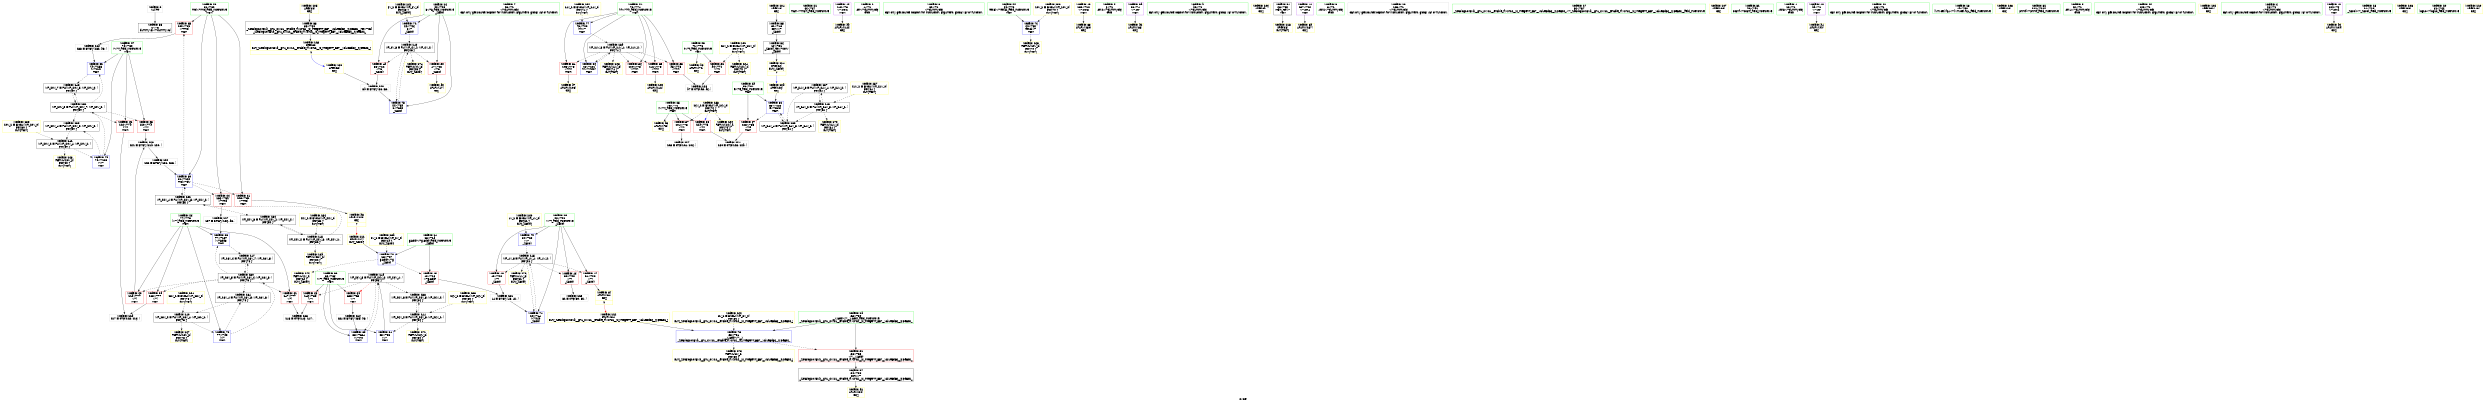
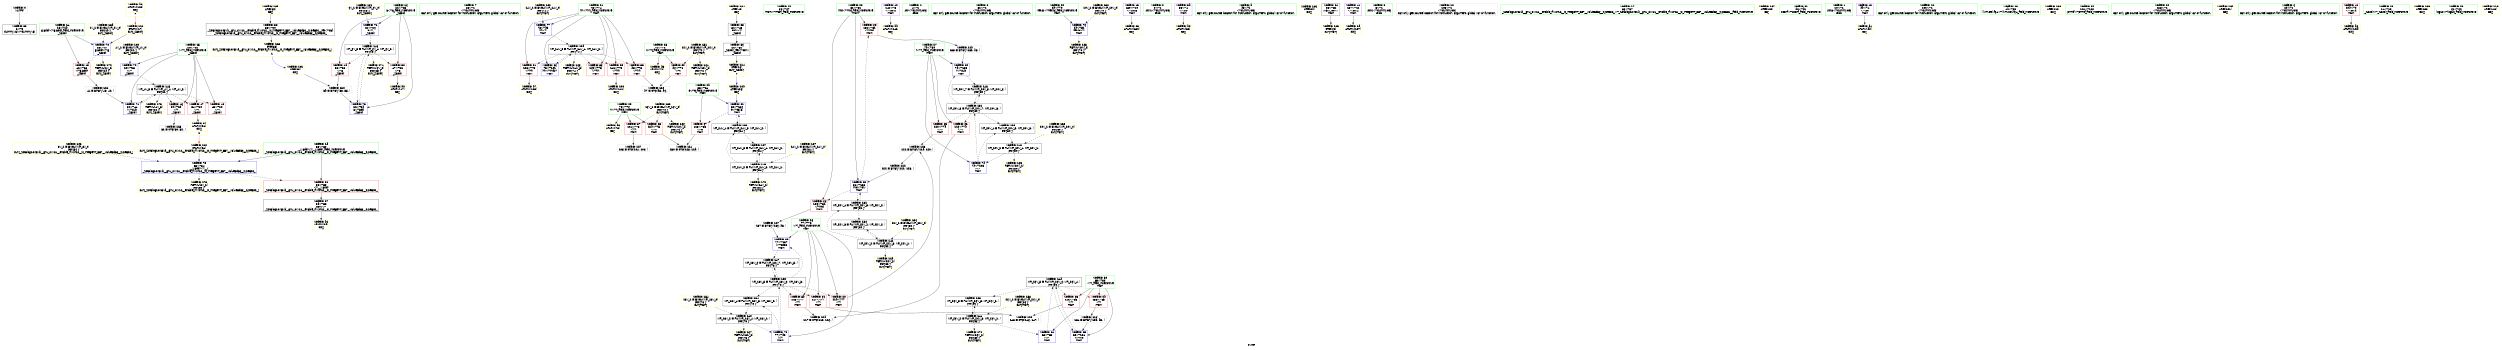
  digraph {
    fontname="DejaVu Sans"
    label=SVFG
    node [color=yellow fontname="DejaVu Sans" shape=record]
    edge [fontname="DejaVu Sans" style=solid]
    n1 [color=grey label="{NodeID: 0\nNullPtr}"]
    n2 [color=black label="{NodeID: 33\n2\<--3\ndummyVal\<--dummyVal\n}"]
    n3 [label="{NodeID: 173\nRETMU(4V_3)\npts\{21 \}\nFun[_Z3soli]}" style=double]
    n4 [label="{NodeID: 90\nAPARM(47)\nCS[]}" style=double]
    n5 [color=green label="{NodeID: 7\n28\<--1\n\<--dummyObj\nCan only get source location for instruction, argument, global var or function.}"]
    n6 [label="{NodeID: 97\nAPARM(108)\nCS[]}" style=double]
    n7 [color=green label="{NodeID: 14\n18\<--19\ng.addr\<--g.addr_field_insensitive\n_Z3soli\n}"]
    n8 [color=red label="{NodeID: 45\n42\<--18\n\<--g.addr\n_Z3soli\n}"]
    n9 [color=blue label="{NodeID: 70\n18\<--17\ng.addr\<--g\n_Z3soli\n}"]
    n10 [color=grey label="{NodeID: 121\n44 = Binary(43, 42, )\n}"]
    n11 [label="{NodeID: 172\nRETMU(2V_2)\npts\{19 \}\nFun[_Z3soli]}" style=double]
    n12 [color=blue label="{NodeID: 74\n20\<--44\ni\<--sub\n_Z3soli\n}"]
    n13 [label="{NodeID: 104\nARet(48)\nCS[]}" style=double]
    n14 [color=black label="{NodeID: 35\n51\<--48\nconv\<--\n_Z3soli\n}"]
    n15 [color=black label="{NodeID: 36\n16\<--51\n_Z3soli_ret\<--conv\n_Z3soli\n}"]
    n16 [label="{NodeID: 114\nFRet(16)\nFun[_Z3soli]|{<s0>7}}" style=double]
    n17 [color=green label="{NodeID: 21\n66\<--67\nmain\<--main_field_insensitive\n}"]
    n18 [label="{NodeID: 111\nFPARM(17)\nFun[_Z3soli]}" style=double]
    n19 [color=green label="{NodeID: 28\n81\<--82\nmid\<--mid_field_insensitive\nmain\n}"]
-   n20 [color=red label="{NodeID: 64\n125\<--81\n\<--mid\nmain\n}"]
    n21 [color=red label="{NodeID: 65\n132\<--81\n\<--mid\nmain\n}"]
    n22 [color=red label="{NodeID: 66\n136\<--81\n\<--mid\nmain\n}"]
    n23 [color=blue label="{NodeID: 80\n81\<--122\nmid\<--div\nmain\n}"]
    n24 [label="{NodeID: 98\nAPARM(125)\nCS[]|{<s0>7}}" style=double]
    n25 [color=grey label="{NodeID: 119\n133 = Binary(132, 93, )\n}"]
    n26 [color=grey label="{NodeID: 117\n137 = Binary(136, 93, )\n}"]
    n27 [color=black label="{NodeID: 132\nMR_22V_4 = PHI(MR_22V_5, MR_22V_2, )\npts\{82 \}\n}"]
    n28 [color=blue label="{NodeID: 82\n79\<--133\nr\<--sub\nmain\n}"]
    n29 [color=blue label="{NodeID: 83\n77\<--137\nl\<--add8\nmain\n}"]
    n30 [color=black label="{NodeID: 136\nMR_22V_3 = PHI(MR_22V_4, MR_22V_2, )\npts\{82 \}\n}"]
    n31 [color=blue label="{NodeID: 86\n73\<--161\nhh\<--inc17\nmain\n}"]
    n32 [color=black label="{NodeID: 139\nMR_14V_3 = PHI(MR_14V_4, MR_14V_2, )\npts\{74 \}\n}"]
    n33 [color=red label="{NodeID: 53\n95\<--73\n\<--hh\nmain\n}"]
    n34 [color=red label="{NodeID: 54\n108\<--73\n\<--hh\nmain\n}"]
    n35 [color=red label="{NodeID: 55\n141\<--73\n\<--hh\nmain\n}"]
    n36 [color=red label="{NodeID: 56\n160\<--73\n\<--hh\nmain\n}"]
    n37 [label="{NodeID: 165\nRETMU(14V_3)\npts\{74 \}\nFun[main]}" style=double]
    n38 [label="{NodeID: 109\nARet(126)\nCS[]}" style=double]
    n39 [color=grey label="{NodeID: 125\n31 = cmp(30, 32, )\n}"]
    n40 [color=purple label="{NodeID: 42\n142\<--8\n\<--.str.2\nmain\n}"]
    n41 [label="{NodeID: 99\nAPARM(142)\nCS[]}" style=double]
    n42 [color=black label="{NodeID: 142\nMR_22V_2 = PHI(MR_22V_3, MR_22V_1, )\npts\{82 \}\n}"]
    n43 [label="{NodeID: 169\nRETMU(22V_2)\npts\{82 \}\nFun[main]}" style=double]
    n44 [color=red label="{NodeID: 49\n38\<--22\n\<--a\n_Z3soli\n}"]
    n45 [color=grey label="{NodeID: 120\n39 = Binary(38, 35, )\n}"]
    n46 [color=blue label="{NodeID: 73\n22\<--39\na\<--add\n_Z3soli\n}"]
    n47 [color=black label="{NodeID: 146\nMR_6V_3 = PHI(MR_6V_4, MR_6V_2, )\npts\{23 \}\n}"]
    n48 [color=grey label="{NodeID: 126\n97 = cmp(95, 96, )\n}"]
    n49 [label="{NodeID: 100\nAPARM(141)\nCS[]}" style=double]
    n50 [color=red label="{NodeID: 50\n47\<--22\n\<--a\n_Z3soli\n}"]
    n51 [label="{NodeID: 174\nRETMU(6V_3)\npts\{23 \}\nFun[_Z3soli]}" style=double]
    n52 [color=red label="{NodeID: 63\n120\<--79\n\<--r\nmain\n}"]
    n53 [color=grey label="{NodeID: 123\n121 = Binary(119, 120, )\n}"]
    n54 [color=grey label="{NodeID: 122\n122 = Binary(121, 123, )\n}"]
    n55 [label="{NodeID: 153\n16V_1 = ENCHI(MR_16V_0)\npts\{76 \}\nFun[main]}" style=double]
    n56 [color=red label="{NodeID: 57\n104\<--75\n\<--n\nmain\n}"]
    n57 [color=red label="{NodeID: 58\n129\<--75\n\<--n\nmain\n}"]
    n58 [label="{NodeID: 166\nRETMU(16V_1)\npts\{76 \}\nFun[main]}" style=double]
    n59 [color=grey label="{NodeID: 127\n105 = cmp(104, 106, )\n}"]
    n60 [color=grey label="{NodeID: 124\n130 = cmp(128, 129, )\n}"]
    n61 [label="{NodeID: 160\n4V_1 = ENCHI(MR_4V_0)\npts\{21 \}\nFun[_Z3soli]}" style=double]
    n62 [color=blue label="{NodeID: 72\n20\<--28\ni\<--\n_Z3soli\n}"]
    n63 [color=black label="{NodeID: 145\nMR_4V_3 = PHI(MR_4V_4, MR_4V_2, )\npts\{21 \}\n}"]
    n64 [color=red label="{NodeID: 46\n30\<--20\n\<--i\n_Z3soli\n}"]
    n65 [color=red label="{NodeID: 47\n34\<--20\n\<--i\n_Z3soli\n}"]
    n66 [color=red label="{NodeID: 48\n43\<--20\n\<--i\n_Z3soli\n}"]
    n67 [color=blue label="{NodeID: 77\n73\<--93\nhh\<--\nmain\n}"]
    n68 [label="{NodeID: 167\nRETMU(18V_2)\npts\{78 \}\nFun[main]}" style=double]
    n69 [color=blue label="{NodeID: 84\n85\<--32\ni\<--\nmain\n}"]
    n70 [color=black label="{NodeID: 149\nMR_26V_5 = PHI(MR_26V_6, MR_26V_4, )\npts\{86 \}\n}"]
    n71 [color=blue label="{NodeID: 85\n85\<--154\ni\<--inc\nmain\n}"]
    n72 [color=red label="{NodeID: 68\n146\<--85\n\<--i\nmain\n}"]
    n73 [color=red label="{NodeID: 69\n153\<--85\n\<--i\nmain\n}"]
    n74 [color=black label="{NodeID: 138\nMR_26V_3 = PHI(MR_26V_5, MR_26V_2, )\npts\{86 \}\n}"]
    n75 [color=grey label="{NodeID: 128\n148 = cmp(146, 147, )\n}"]
    n76 [color=grey label="{NodeID: 116\n154 = Binary(153, 93, )\n}"]
    n77 [color=black label="{NodeID: 144\nMR_26V_2 = PHI(MR_26V_3, MR_26V_1, )\npts\{86 \}\n}"]
    n78 [color=green label="{NodeID: 1\n4\<--1\n.str\<--dummyObj\nGlob }"]
    n79 [label="{NodeID: 91\nAPARM(59)\nCS[]}" style=double]
    n80 [color=green label="{NodeID: 8\n32\<--1\n\<--dummyObj\nCan only get source location for instruction, argument, global var or function.}"]
    n81 [color=green label="{NodeID: 15\n20\<--21\ni\<--i_field_insensitive\n_Z3soli\n}"]
    n82 [label="{NodeID: 87\nAPARM(34)\nCS[]|{<s0>1}}" style=double]
    n83 [label="{NodeID: 112\nFPARM(54)\nFun[_ZSt5log10IiEN9__gnu_cxx11__enable_ifIXsr12__is_integerIT_EE7__valueEdE6__typeES2_]}" style=double]
    n84 [label="{NodeID: 105\nARet(60)\nCS[]}" style=double]
    n85 [color=black label="{NodeID: 38\n53\<--60\n_ZSt5log10IiEN9__gnu_cxx11__enable_ifIXsr12__is_integerIT_EE7__valueEdE6__typeES2__ret\<--call\n_ZSt5log10IiEN9__gnu_cxx11__enable_ifIXsr12__is_integerIT_EE7__valueEdE6__typeES2_\n}"]
    n86 [label="{NodeID: 115\nFRet(53)\nFun[_ZSt5log10IiEN9__gnu_cxx11__enable_ifIXsr12__is_integerIT_EE7__valueEdE6__typeES2_]|{<s0>1}}" style=double]
    n87 [label="{NodeID: 101\nARet(35)\nCS[]}" style=double]
    n88 [color=green label="{NodeID: 22\n69\<--70\nretval\<--retval_field_insensitive\nmain\n}"]
    n89 [color=blue label="{NodeID: 76\n69\<--32\nretval\<--\nmain\n}"]
    n90 [label="{NodeID: 163\nRETMU(10V_2)\npts\{70 \}\nFun[main]}" style=double]
    n91 [color=blue label="{NodeID: 75\n55\<--54\n__x.addr\<--__x\n_ZSt5log10IiEN9__gnu_cxx11__enable_ifIXsr12__is_integerIT_EE7__valueEdE6__typeES2_\n}"]
    n92 [label="{NodeID: 175\nRETMU(8V_2)\npts\{56 \}\nFun[_ZSt5log10IiEN9__gnu_cxx11__enable_ifIXsr12__is_integerIT_EE7__valueEdE6__typeES2_]}" style=double]
    n93 [color=red label="{NodeID: 51\n58\<--55\n\<--__x.addr\n_ZSt5log10IiEN9__gnu_cxx11__enable_ifIXsr12__is_integerIT_EE7__valueEdE6__typeES2_\n}"]
    n94 [color=black label="{NodeID: 37\n59\<--58\nconv\<--\n_ZSt5log10IiEN9__gnu_cxx11__enable_ifIXsr12__is_integerIT_EE7__valueEdE6__typeES2_\n}"]
    n95 [color=green label="{NodeID: 29\n83\<--84\ne\<--e_field_insensitive\nmain\n}"]
    n96 [color=red label="{NodeID: 67\n128\<--83\n\<--e\nmain\n}"]
    n97 [color=blue label="{NodeID: 81\n83\<--126\ne\<--call5\nmain\n}"]
    n98 [color=black label="{NodeID: 133\nMR_24V_4 = PHI(MR_24V_5, MR_24V_2, )\npts\{84 \}\n}"]
    n99 [color=black label="{NodeID: 137\nMR_24V_3 = PHI(MR_24V_4, MR_24V_2, )\npts\{84 \}\n}"]
    n100 [color=black label="{NodeID: 148\nMR_20V_7 = PHI(MR_20V_5, MR_20V_6, )\npts\{80 \}\n}"]
    n101 [color=black label="{NodeID: 131\nMR_20V_5 = PHI(MR_20V_7, MR_20V_3, )\npts\{80 \}\n}"]
-   n102 [label="{NodeID: 43\n150\<--10\n\<--.str.3\nmain\n}"]
+   n102 [color=purple label="{NodeID: 43\n150\<--10\n\<--.str.3\nmain\n}"]
    n103 [label="{NodeID: 88\nAPARM(150)\nCS[]}" style=double]
    n104 [color=black label="{NodeID: 143\nMR_24V_2 = PHI(MR_24V_3, MR_24V_1, )\npts\{84 \}\n}"]
    n105 [label="{NodeID: 170\nRETMU(24V_2)\npts\{84 \}\nFun[main]}" style=double]
    n106 [color=black label="{NodeID: 140\nMR_18V_2 = PHI(MR_18V_4, MR_18V_1, )\npts\{78 \}\n}"]
    n107 [color=blue label="{NodeID: 78\n77\<--93\nl\<--\nmain\n}"]
    n108 [color=black label="{NodeID: 130\nMR_18V_5 = PHI(MR_18V_6, MR_18V_3, )\npts\{78 \}\n}"]
    n109 [color=black label="{NodeID: 134\nMR_18V_4 = PHI(MR_18V_5, MR_18V_3, )\npts\{78 \}\n}"]
    n110 [color=black label="{NodeID: 147\nMR_18V_6 = PHI(MR_18V_7, MR_18V_5, )\npts\{78 \}\n}"]
    n111 [color=red label="{NodeID: 59\n115\<--77\n\<--l\nmain\n}"]
    n112 [color=red label="{NodeID: 60\n119\<--77\n\<--l\nmain\n}"]
    n113 [color=red label="{NodeID: 61\n147\<--77\n\<--l\nmain\n}"]
    n114 [color=grey label="{NodeID: 129\n117 = cmp(115, 116, )\n}"]
    n115 [label="{NodeID: 154\n18V_1 = ENCHI(MR_18V_0)\npts\{78 \}\nFun[main]}" style=double]
    n116 [color=blue label="{NodeID: 71\n22\<--26\na\<--\n_Z3soli\n}"]
    n117 [label="{NodeID: 161\n6V_1 = ENCHI(MR_6V_0)\npts\{23 \}\nFun[_Z3soli]}" style=double]
    n118 [label="{NodeID: 168\nRETMU(20V_2)\npts\{80 \}\nFun[main]}" style=double]
    n119 [color=green label="{NodeID: 2\n6\<--1\n.str.1\<--dummyObj\nGlob }"]
    n120 [label="{NodeID: 92\nAPARM(88)\nCS[]}" style=double]
    n121 [color=green label="{NodeID: 9\n93\<--1\n\<--dummyObj\nCan only get source location for instruction, argument, global var or function.}"]
    n122 [color=green label="{NodeID: 16\n22\<--23\na\<--a_field_insensitive\n_Z3soli\n}"]
    n123 [label="{NodeID: 106\nARet(89)\nCS[]}" style=double]
    n124 [color=green label="{NodeID: 23\n71\<--72\nt\<--t_field_insensitive\nmain\n}"]
    n125 [color=red label="{NodeID: 52\n96\<--71\n\<--t\nmain\n}"]
    n126 [label="{NodeID: 93\nAPARM(71)\nCS[]}" style=double]
    n127 [label="{NodeID: 113\nFRet(68)\nFun[main]}" style=double]
    n128 [color=green label="{NodeID: 30\n85\<--86\ni\<--i_field_insensitive\nmain\n}"]
    n129 [color=purple label="{NodeID: 44\n157\<--12\n\<--.str.4\nmain\n}"]
    n130 [label="{NodeID: 89\nAPARM(157)\nCS[]}" style=double]
    n131 [color=black label="{NodeID: 141\nMR_20V_2 = PHI(MR_20V_4, MR_20V_1, )\npts\{80 \}\n}"]
    n132 [color=blue label="{NodeID: 79\n79\<--103\nr\<--\nmain\n}"]
    n133 [color=black label="{NodeID: 135\nMR_20V_4 = PHI(MR_20V_5, MR_20V_3, )\npts\{80 \}\n}"]
    n134 [color=red label="{NodeID: 62\n116\<--79\n\<--r\nmain\n}"]
    n135 [label="{NodeID: 155\n20V_1 = ENCHI(MR_20V_0)\npts\{80 \}\nFun[main]}" style=double]
    n136 [label="{NodeID: 162\n8V_1 = ENCHI(MR_8V_0)\npts\{56 \}\nFun[_ZSt5log10IiEN9__gnu_cxx11__enable_ifIXsr12__is_integerIT_EE7__valueEdE6__typeES2_]}" style=double]
    n137 [color=green label="{NodeID: 3\n8\<--1\n.str.2\<--dummyObj\nGlob }"]
    n138 [color=grey label="{NodeID: 10\n103\<--1\n\<--dummyObj\nCan only get source location for instruction, argument, global var or function.}"]
    n139 [color=green label="{NodeID: 17\n36\<--37\n_ZSt5log10IiEN9__gnu_cxx11__enable_ifIXsr12__is_integerIT_EE7__valueEdE6__typeES2_\<--_ZSt5log10IiEN9__gnu_cxx11__enable_ifIXsr12__is_integerIT_EE7__valueEdE6__typeES2__field_insensitive\n}"]
    n140 [label="{NodeID: 107\nARet(100)\nCS[]}" style=double]
    n141 [color=green label="{NodeID: 24\n73\<--74\nhh\<--hh_field_insensitive\nmain\n}"]
    n142 [color=green label="{NodeID: 31\n90\<--91\nscanf\<--scanf_field_insensitive\n}"]
    n143 [label="{NodeID: 171\nRETMU(26V_2)\npts\{86 \}\nFun[main]}" style=double]
    n144 [label="{NodeID: 156\n22V_1 = ENCHI(MR_22V_0)\npts\{82 \}\nFun[main]}" style=double]
    n145 [color=green label="{NodeID: 4\n10\<--1\n.str.3\<--dummyObj\nGlob }"]
    n146 [label="{NodeID: 94\nAPARM(99)\nCS[]}" style=double]
    n147 [color=green label="{NodeID: 11\n106\<--1\n\<--dummyObj\nCan only get source location for instruction, argument, global var or function.}"]
    n148 [color=green label="{NodeID: 18\n49\<--50\nllvm.ceil.f64\<--llvm.ceil.f64_field_insensitive\n}"]
    n149 [label="{NodeID: 108\nARet(110)\nCS[]}" style=double]
    n150 [color=green label="{NodeID: 25\n75\<--76\nn\<--n_field_insensitive\nmain\n}"]
    n151 [label="{NodeID: 95\nAPARM(75)\nCS[]}" style=double]
    n152 [color=green label="{NodeID: 32\n111\<--112\nprintf\<--printf_field_insensitive\n}"]
    n153 [color=purple label="{NodeID: 39\n88\<--4\n\<--.str\nmain\n}"]
    n154 [label="{NodeID: 150\n10V_1 = ENCHI(MR_10V_0)\npts\{70 \}\nFun[main]}" style=double]
    n155 [label="{NodeID: 157\n24V_1 = ENCHI(MR_24V_0)\npts\{84 \}\nFun[main]}" style=double]
    n156 [label="{NodeID: 164\nRETMU(12V_1)\npts\{72 \}\nFun[main]}" style=double]
-   n157 [color=green label="{NodeID: 5\n12\<--1\n.str.4\<--dummyObj\nGlob }"]
    n158 [color=green label="{NodeID: 12\n123\<--1\n\<--dummyObj\nCan only get source location for instruction, argument, global var or function.}"]
    n159 [label="{NodeID: 102\nARet(151)\nCS[]}" style=double]
    n160 [color=green label="{NodeID: 19\n55\<--56\n__x.addr\<--__x.addr_field_insensitive\n_ZSt5log10IiEN9__gnu_cxx11__enable_ifIXsr12__is_integerIT_EE7__valueEdE6__typeES2_\n}"]
    n161 [color=green label="{NodeID: 26\n77\<--78\nl\<--l_field_insensitive\nmain\n}"]
    n162 [color=purple label="{NodeID: 40\n99\<--4\n\<--.str\nmain\n}"]
    n163 [label="{NodeID: 151\n12V_1 = ENCHI(MR_12V_0)\npts\{72 \}\nFun[main]}" style=double]
    n164 [label="{NodeID: 158\n26V_1 = ENCHI(MR_26V_0)\npts\{86 \}\nFun[main]}" style=double]
    n165 [color=green label="{NodeID: 6\n26\<--1\n\<--dummyObj\nCan only get source location for instruction, argument, global var or function.}"]
    n166 [label="{NodeID: 96\nAPARM(109)\nCS[]}" style=double]
    n167 [color=green label="{NodeID: 13\n14\<--15\n_Z3soli\<--_Z3soli_field_insensitive\n}"]
    n168 [label="{NodeID: 103\nARet(158)\nCS[]}" style=double]
    n169 [color=green label="{NodeID: 20\n61\<--62\nlog10\<--log10_field_insensitive\n}"]
    n170 [label="{NodeID: 110\nARet(143)\nCS[]}" style=double]
    n171 [color=green label="{NodeID: 27\n79\<--80\nr\<--r_field_insensitive\nmain\n}"]
    n172 [color=black label="{NodeID: 34\n68\<--32\nmain_ret\<--\nmain\n}"]
-   n173 [color=purple label="{NodeID: 41\n109\<--6\n\<--.str.1\nmain\n}"]
+   n173 [color=red label="{NodeID: 41\n109\<--6\n\<--.str.1\nmain\n}"]
    n174 [label="{NodeID: 152\n14V_1 = ENCHI(MR_14V_0)\npts\{74 \}\nFun[main]}" style=double]
    n175 [label="{NodeID: 159\n2V_1 = ENCHI(MR_2V_0)\npts\{19 \}\nFun[_Z3soli]}" style=double]
    n1 -> n2
    n7 -> n8
    n7 -> n9
    n8 -> n10
    n9 -> n8 [style=dashed]
    n9 -> n11 [style=dashed]
    n10 -> n12
    n12 -> n63 [style=dashed]
    n13 -> n14
    n14 -> n15
    n15 -> n16
    n16 -> n38 [color=blue tailport=s0]
    n18 -> n9
-   n19 -> n20
    n19 -> n21
    n19 -> n22
    n19 -> n23
-   n20 -> n24
    n21 -> n25
    n22 -> n26
-   n23 -> n20 [style=dashed]
    n23 -> n21 [style=dashed]
    n23 -> n22 [style=dashed]
    n23 -> n27 [style=dashed]
    n24 -> n18 [color=red tailport=s0]
    n25 -> n28
    n26 -> n29
    n27 -> n23 [style=dashed]
    n27 -> n30 [style=dashed]
    n28 -> n100 [style=dashed]
    n29 -> n110 [style=dashed]
    n30 -> n42 [style=dashed]
    n31 -> n32 [style=dashed]
    n32 -> n31 [style=dashed]
    n32 -> n33 [style=dashed]
    n32 -> n34 [style=dashed]
    n32 -> n35 [style=dashed]
    n32 -> n36 [style=dashed]
    n32 -> n37 [style=dashed]
    n33 -> n48
    n34 -> n6
    n35 -> n49
    n38 -> n97
    n40 -> n41
    n42 -> n27 [style=dashed]
    n42 -> n30 [style=dashed]
    n42 -> n43 [style=dashed]
    n44 -> n45
    n45 -> n46
    n46 -> n47 [style=dashed]
    n47 -> n44 [style=dashed]
    n47 -> n46 [style=dashed]
    n47 -> n50 [style=dashed]
    n47 -> n51 [style=dashed]
    n50 -> n4
    n52 -> n53
    n53 -> n54
    n54 -> n23
    n55 -> n56 [style=dashed]
-   n55 -> n57 [style=dashed color=blue]
+   n55 -> n57 [style=dashed]
    n55 -> n58 [style=dashed]
    n56 -> n59
    n57 -> n60
    n61 -> n62 [style=dashed]
    n62 -> n63 [style=dashed]
    n63 -> n3 [style=dashed]
    n63 -> n12 [style=dashed]
    n63 -> n64 [style=dashed]
    n63 -> n65 [style=dashed]
    n63 -> n66 [style=dashed]
    n64 -> n39
    n65 -> n82
-   n66 -> n10
    n67 -> n32 [style=dashed]
-   n69 -> n70
+   n69 -> n70 [style=dashed]
    n70 -> n71 [style=dashed]
    n70 -> n72 [style=dashed]
    n70 -> n73 [color=red style=dashed]
    n70 -> n74 [style=dashed]
    n71 -> n70 [style=dashed]
    n72 -> n75
    n73 -> n76
    n74 -> n77 [style=dashed]
    n76 -> n71
    n77 -> n69 [style=dashed]
    n77 -> n74 [style=dashed]
    n77 -> n143 [style=dashed]
    n81 -> n12
    n81 -> n62
    n81 -> n64
    n81 -> n65
    n81 -> n66
    n82 -> n83 [color=red tailport=s0]
    n83 -> n91
    n84 -> n85
    n85 -> n86
    n86 -> n87 [color=blue tailport=s0]
    n87 -> n45
    n88 -> n89
    n89 -> n90 [style=dashed]
    n91 -> n92 [style=dashed]
    n91 -> n93 [style=dashed]
    n93 -> n94
    n94 -> n79
    n95 -> n96
    n95 -> n97
    n96 -> n60
    n97 -> n96 [style=dashed]
    n97 -> n98 [style=dashed]
    n98 -> n97 [style=dashed]
-   n99 -> n98 [style=dashed]
+   n98 -> n99 [style=dashed]
    n99 -> n104 [style=dashed]
    n100 -> n101 [style=dashed]
    n101 -> n28 [style=dashed]
    n101 -> n52 [style=dashed]
    n101 -> n100 [style=dashed]
    n101 -> n133 [style=dashed]
    n101 -> n134 [style=dashed]
    n102 -> n103
    n104 -> n98 [style=dashed]
    n104 -> n99 [style=dashed]
    n104 -> n105 [style=dashed]
    n106 -> n68 [style=dashed]
    n106 -> n107 [style=dashed]
    n107 -> n108 [style=dashed]
    n107 -> n109 [style=dashed]
    n108 -> n29 [style=dashed]
    n108 -> n109 [style=dashed]
    n108 -> n110 [style=dashed]
    n108 -> n111 [style=dashed]
    n108 -> n112 [style=dashed]
    n108 -> n113 [style=dashed]
    n109 -> n106 [style=dashed]
    n110 -> n108 [style=dashed]
    n111 -> n114
    n112 -> n53
    n113 -> n75
    n115 -> n106 [style=dashed]
    n116 -> n47 [style=dashed]
    n117 -> n116 [style=dashed]
    n122 -> n44
    n122 -> n46
    n122 -> n50
    n122 -> n116
    n124 -> n125
    n124 -> n126
    n125 -> n48
    n128 -> n69
    n128 -> n71
    n128 -> n72
    n128 -> n73
    n129 -> n130
    n131 -> n118 [style=dashed]
    n131 -> n132 [style=dashed]
    n132 -> n101 [style=dashed]
    n132 -> n133 [style=dashed]
    n133 -> n131 [style=dashed]
    n134 -> n114
    n135 -> n131 [style=dashed]
    n136 -> n91 [style=dashed]
    n141 -> n31
    n141 -> n33
    n141 -> n34
    n141 -> n35
    n141 -> n36
    n141 -> n67
    n144 -> n42 [style=dashed]
    n150 -> n56
    n150 -> n57
    n150 -> n151
    n153 -> n120
    n154 -> n89 [style=dashed]
    n155 -> n104 [style=dashed]
    n160 -> n91
    n160 -> n93
    n161 -> n29
    n161 -> n107
    n161 -> n111
    n161 -> n112
    n161 -> n113
    n162 -> n146
    n163 -> n125 [style=dashed]
    n163 -> n156 [style=dashed]
    n164 -> n77 [style=dashed]
    n171 -> n28
    n171 -> n52
    n171 -> n132
    n171 -> n134
    n172 -> n127
    n173 -> n166
    n174 -> n67 [style=dashed]
    n175 -> n9 [style=dashed]
  }
